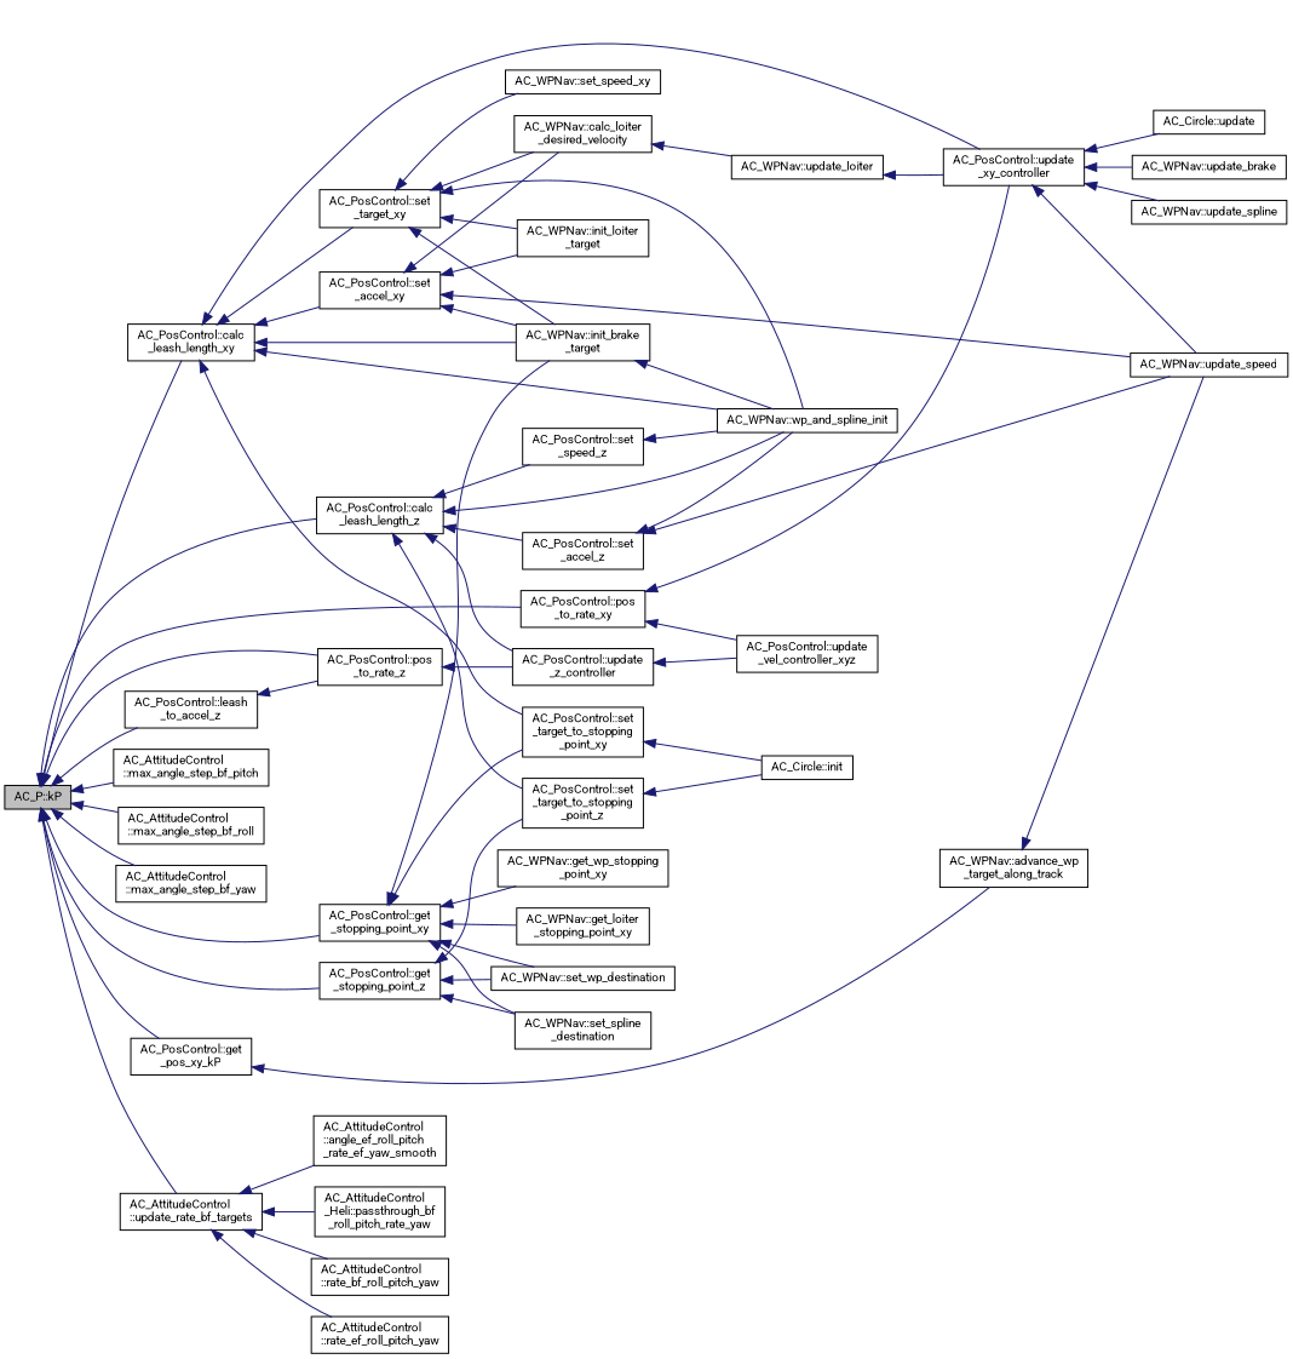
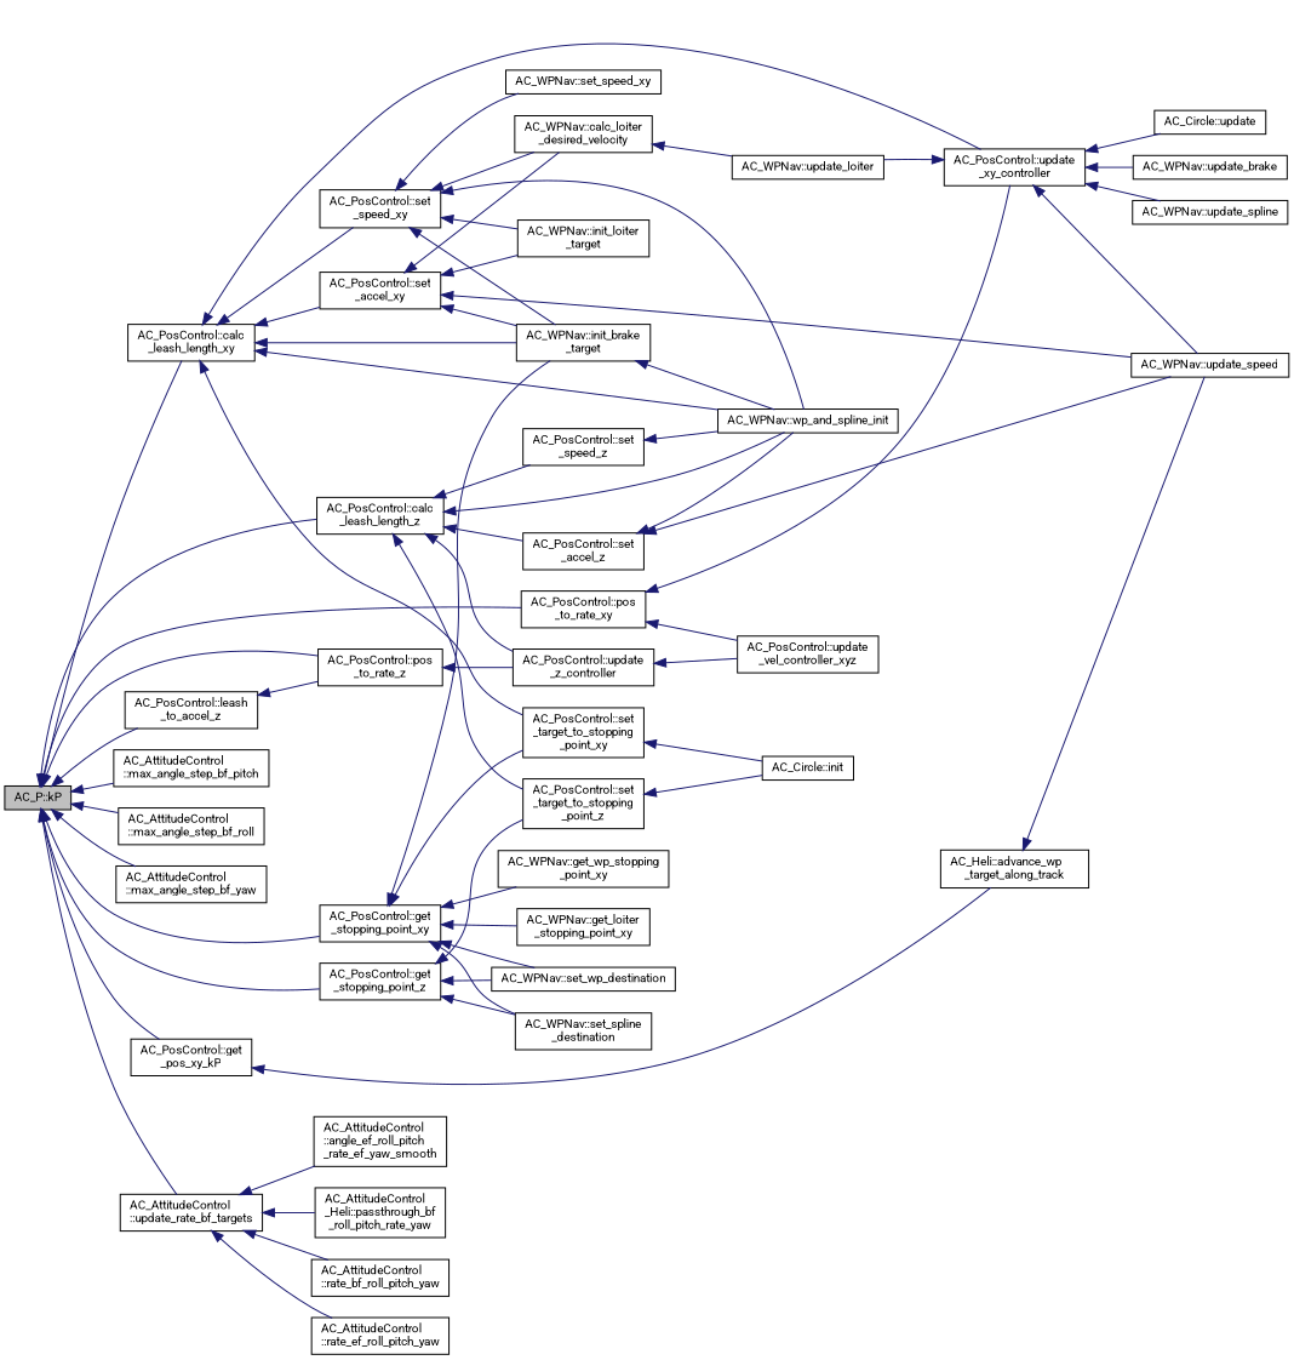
  digraph {
    fontname=Roboto
    rankdir=LR
    node [color=black fillcolor=white fontname=Roboto fontsize=10 shape=record style=filled]
    edge [color=midnightblue dir=back fontname=Roboto fontsize=10 labelfontname=Helvetica labelfontsize=10 style=solid]
    n1 [fillcolor=grey75 fontcolor=black height=0.2 label="AC_P::kP" width=0.4]
    n2 [height=0.2 label="AC_PosControl::calc\l_leash_length_xy" width=0.4]
    n3 [height=0.2 label="AC_PosControl::calc\l_leash_length_z" width=0.4]
    n4 [height=0.2 label="AC_PosControl::get\l_pos_xy_kP" width=0.4]
    n5 [height=0.2 label="AC_PosControl::get\l_stopping_point_xy" width=0.4]
    n6 [height=0.2 label="AC_PosControl::get\l_stopping_point_z" width=0.4]
    n7 [height=0.2 label="AC_AttitudeControl\l::max_angle_step_bf_pitch" width=0.4]
    n8 [height=0.2 label="AC_AttitudeControl\l::max_angle_step_bf_roll" width=0.4]
    n9 [height=0.2 label="AC_AttitudeControl\l::max_angle_step_bf_yaw" width=0.4]
    n10 [height=0.2 label="AC_PosControl::pos\l_to_rate_xy" width=0.4]
    n11 [height=0.2 label="AC_PosControl::pos\l_to_rate_z" width=0.4]
    n12 [height=0.2 label="AC_PosControl::leash\l_to_accel_z" width=0.4]
    n13 [height=0.2 label="AC_AttitudeControl\l::update_rate_bf_targets" width=0.4]
    n14 [height=0.2 label="AC_PosControl::set\l_accel_xy" width=0.4]
    n15 [height=0.2 label="AC_WPNav::init_brake\l_target" width=0.4]
    n16 [height=0.2 label="AC_WPNav::wp_and_spline_init" width=0.4]
-   n17 [height=0.2 label="AC_PosControl::set\l_target_xy" width=0.4]
+   n17 [height=0.2 label="AC_PosControl::set\l_speed_xy" width=0.4]
    n18 [height=0.2 label="AC_PosControl::set\l_target_to_stopping\l_point_xy" width=0.4]
    n19 [height=0.2 label="AC_PosControl::update\l_xy_controller" width=0.4]
    n20 [height=0.2 label="AC_PosControl::set\l_speed_z" width=0.4]
    n21 [height=0.2 label="AC_PosControl::set\l_accel_z" width=0.4]
    n22 [height=0.2 label="AC_PosControl::set\l_target_to_stopping\l_point_z" width=0.4]
    n23 [height=0.2 label="AC_PosControl::update\l_z_controller" width=0.4]
-   n24 [height=0.2 label="AC_WPNav::advance_wp\l_target_along_track" width=0.4]
+   n24 [height=0.2 label="AC_Heli::advance_wp\l_target_along_track" width=0.4]
    n25 [height=0.2 label="AC_WPNav::get_loiter\l_stopping_point_xy" width=0.4]
    n26 [height=0.2 label="AC_WPNav::set_wp_destination" width=0.4]
    n27 [height=0.2 label="AC_WPNav::get_wp_stopping\l_point_xy" width=0.4]
    n28 [height=0.2 label="AC_WPNav::set_spline\l_destination" width=0.4]
    n29 [height=0.2 label="AC_PosControl::update\l_vel_controller_xyz" width=0.4]
    n30 [height=0.2 label="AC_AttitudeControl\l::angle_ef_roll_pitch\l_rate_ef_yaw_smooth" width=0.4]
    n31 [height=0.2 label="AC_AttitudeControl\l_Heli::passthrough_bf\l_roll_pitch_rate_yaw" width=0.4]
    n32 [height=0.2 label="AC_AttitudeControl\l::rate_bf_roll_pitch_yaw" width=0.4]
    n33 [height=0.2 label="AC_AttitudeControl\l::rate_ef_roll_pitch_yaw" width=0.4]
    n34 [height=0.2 label="AC_WPNav::init_loiter\l_target" width=0.4]
    n35 [height=0.2 label="AC_WPNav::calc_loiter\l_desired_velocity" width=0.4]
    n36 [height=0.2 label="AC_WPNav::update_speed" width=0.4]
    n37 [height=0.2 label="AC_WPNav::set_speed_xy" width=0.4]
    n38 [height=0.2 label="AC_Circle::init" width=0.4]
    n39 [height=0.2 label="AC_WPNav::update_loiter" width=0.4]
    n40 [height=0.2 label="AC_Circle::update" width=0.4]
    n41 [height=0.2 label="AC_WPNav::update_brake" width=0.4]
    n42 [height=0.2 label="AC_WPNav::update_spline" width=0.4]
    n1 -> n2
    n1 -> n3
    n1 -> n4
    n1 -> n5
    n1 -> n6
    n1 -> n7
    n1 -> n8
    n1 -> n9
    n1 -> n10
    n1 -> n11
    n1 -> n12
    n1 -> n13
    n2 -> n14
    n2 -> n15
    n2 -> n16
    n2 -> n17
    n2 -> n18
    n2 -> n19
    n3 -> n16
    n3 -> n20
    n3 -> n21
    n3 -> n22
    n3 -> n23
    n4 -> n24
    n5 -> n15
    n5 -> n18
    n5 -> n25
    n5 -> n26
    n5 -> n27
    n5 -> n28
    n6 -> n22
    n6 -> n26
    n6 -> n28
    n10 -> n19
    n10 -> n29
    n11 -> n23
    n12 -> n11
    n13 -> n30
    n13 -> n31
    n13 -> n32
    n13 -> n33
    n14 -> n15
    n14 -> n34
    n14 -> n35
    n14 -> n36
    n15 -> n16
    n17 -> n15
    n17 -> n16
    n17 -> n34
    n17 -> n35
    n17 -> n37
    n18 -> n38
    n19 -> n36
-   n39 -> n19
+   n19 -> n39
    n19 -> n40
    n19 -> n41
    n19 -> n42
    n20 -> n16
    n21 -> n16
    n21 -> n36
    n22 -> n38
    n23 -> n29
    n24 -> n36
    n35 -> n39
  }
